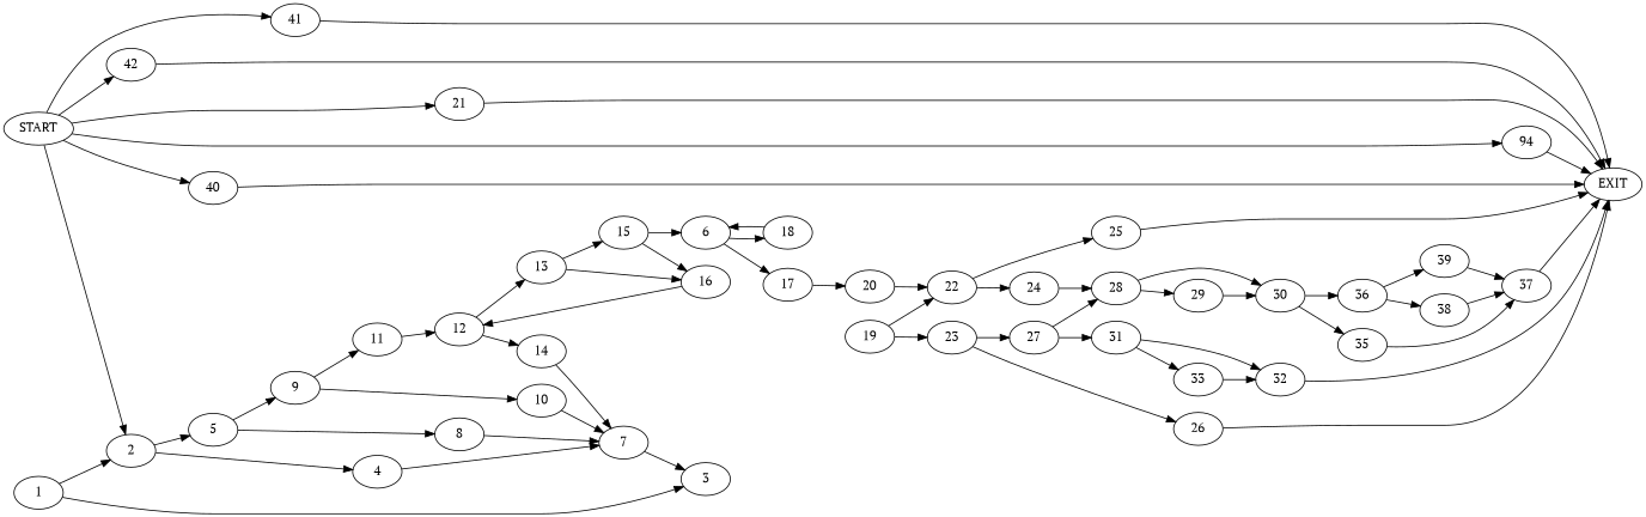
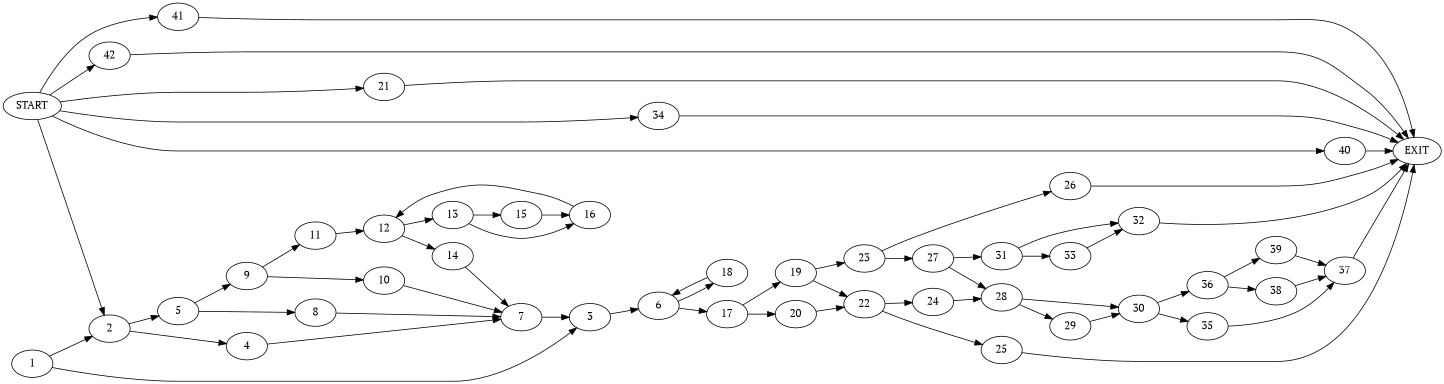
  digraph {
    fontname="PT Serif"
    rankdir=LR
    node [fontname="PT Serif"]
    edge [fontname="PT Serif"]
    n1 [label=START]
    21
-   34 [label=94]
+   34
    40
    41
    42
    2
    1
    3
    n10 [label=EXIT]
    4
    5
    6
    7
    8
    9
    17
    18
    10
    11
    19
    20
    12
    13
    14
    15
    16
    22
    23
    24
    25
    26
    27
    28
    31
    29
    30
    32
    33
    35
    36
    37
    38
    39
    n1 -> 21
    n1 -> 34
    n1 -> 40
    n1 -> 41
    n1 -> 42
    n1 -> 2
    21 -> n10
    34 -> n10
    40 -> n10
    41 -> n10
    42 -> n10
    2 -> 4
    2 -> 5
    1 -> 2
    1 -> 3
-   15 -> 6
+   3 -> 6
    4 -> 7
    5 -> 8
    5 -> 9
    6 -> 17
    6 -> 18
    7 -> 3
    8 -> 7
    9 -> 10
    9 -> 11
+   17 -> 19
    17 -> 20
    18 -> 6
    10 -> 7
    11 -> 12
    19 -> 22
    19 -> 23
    20 -> 22
    12 -> 13
    12 -> 14
    13 -> 15
    13 -> 16
    14 -> 7
    15 -> 16
    16 -> 12
    22 -> 24
    22 -> 25
    23 -> 26
    23 -> 27
    24 -> 28
    25 -> n10
    26 -> n10
    27 -> 28
    27 -> 31
    28 -> 29
    28 -> 30
    31 -> 32
    31 -> 33
    29 -> 30
    30 -> 35
    30 -> 36
    32 -> n10
    33 -> 32
    35 -> 37
    36 -> 38
    36 -> 39
    37 -> n10
    38 -> 37
    39 -> 37
  }
